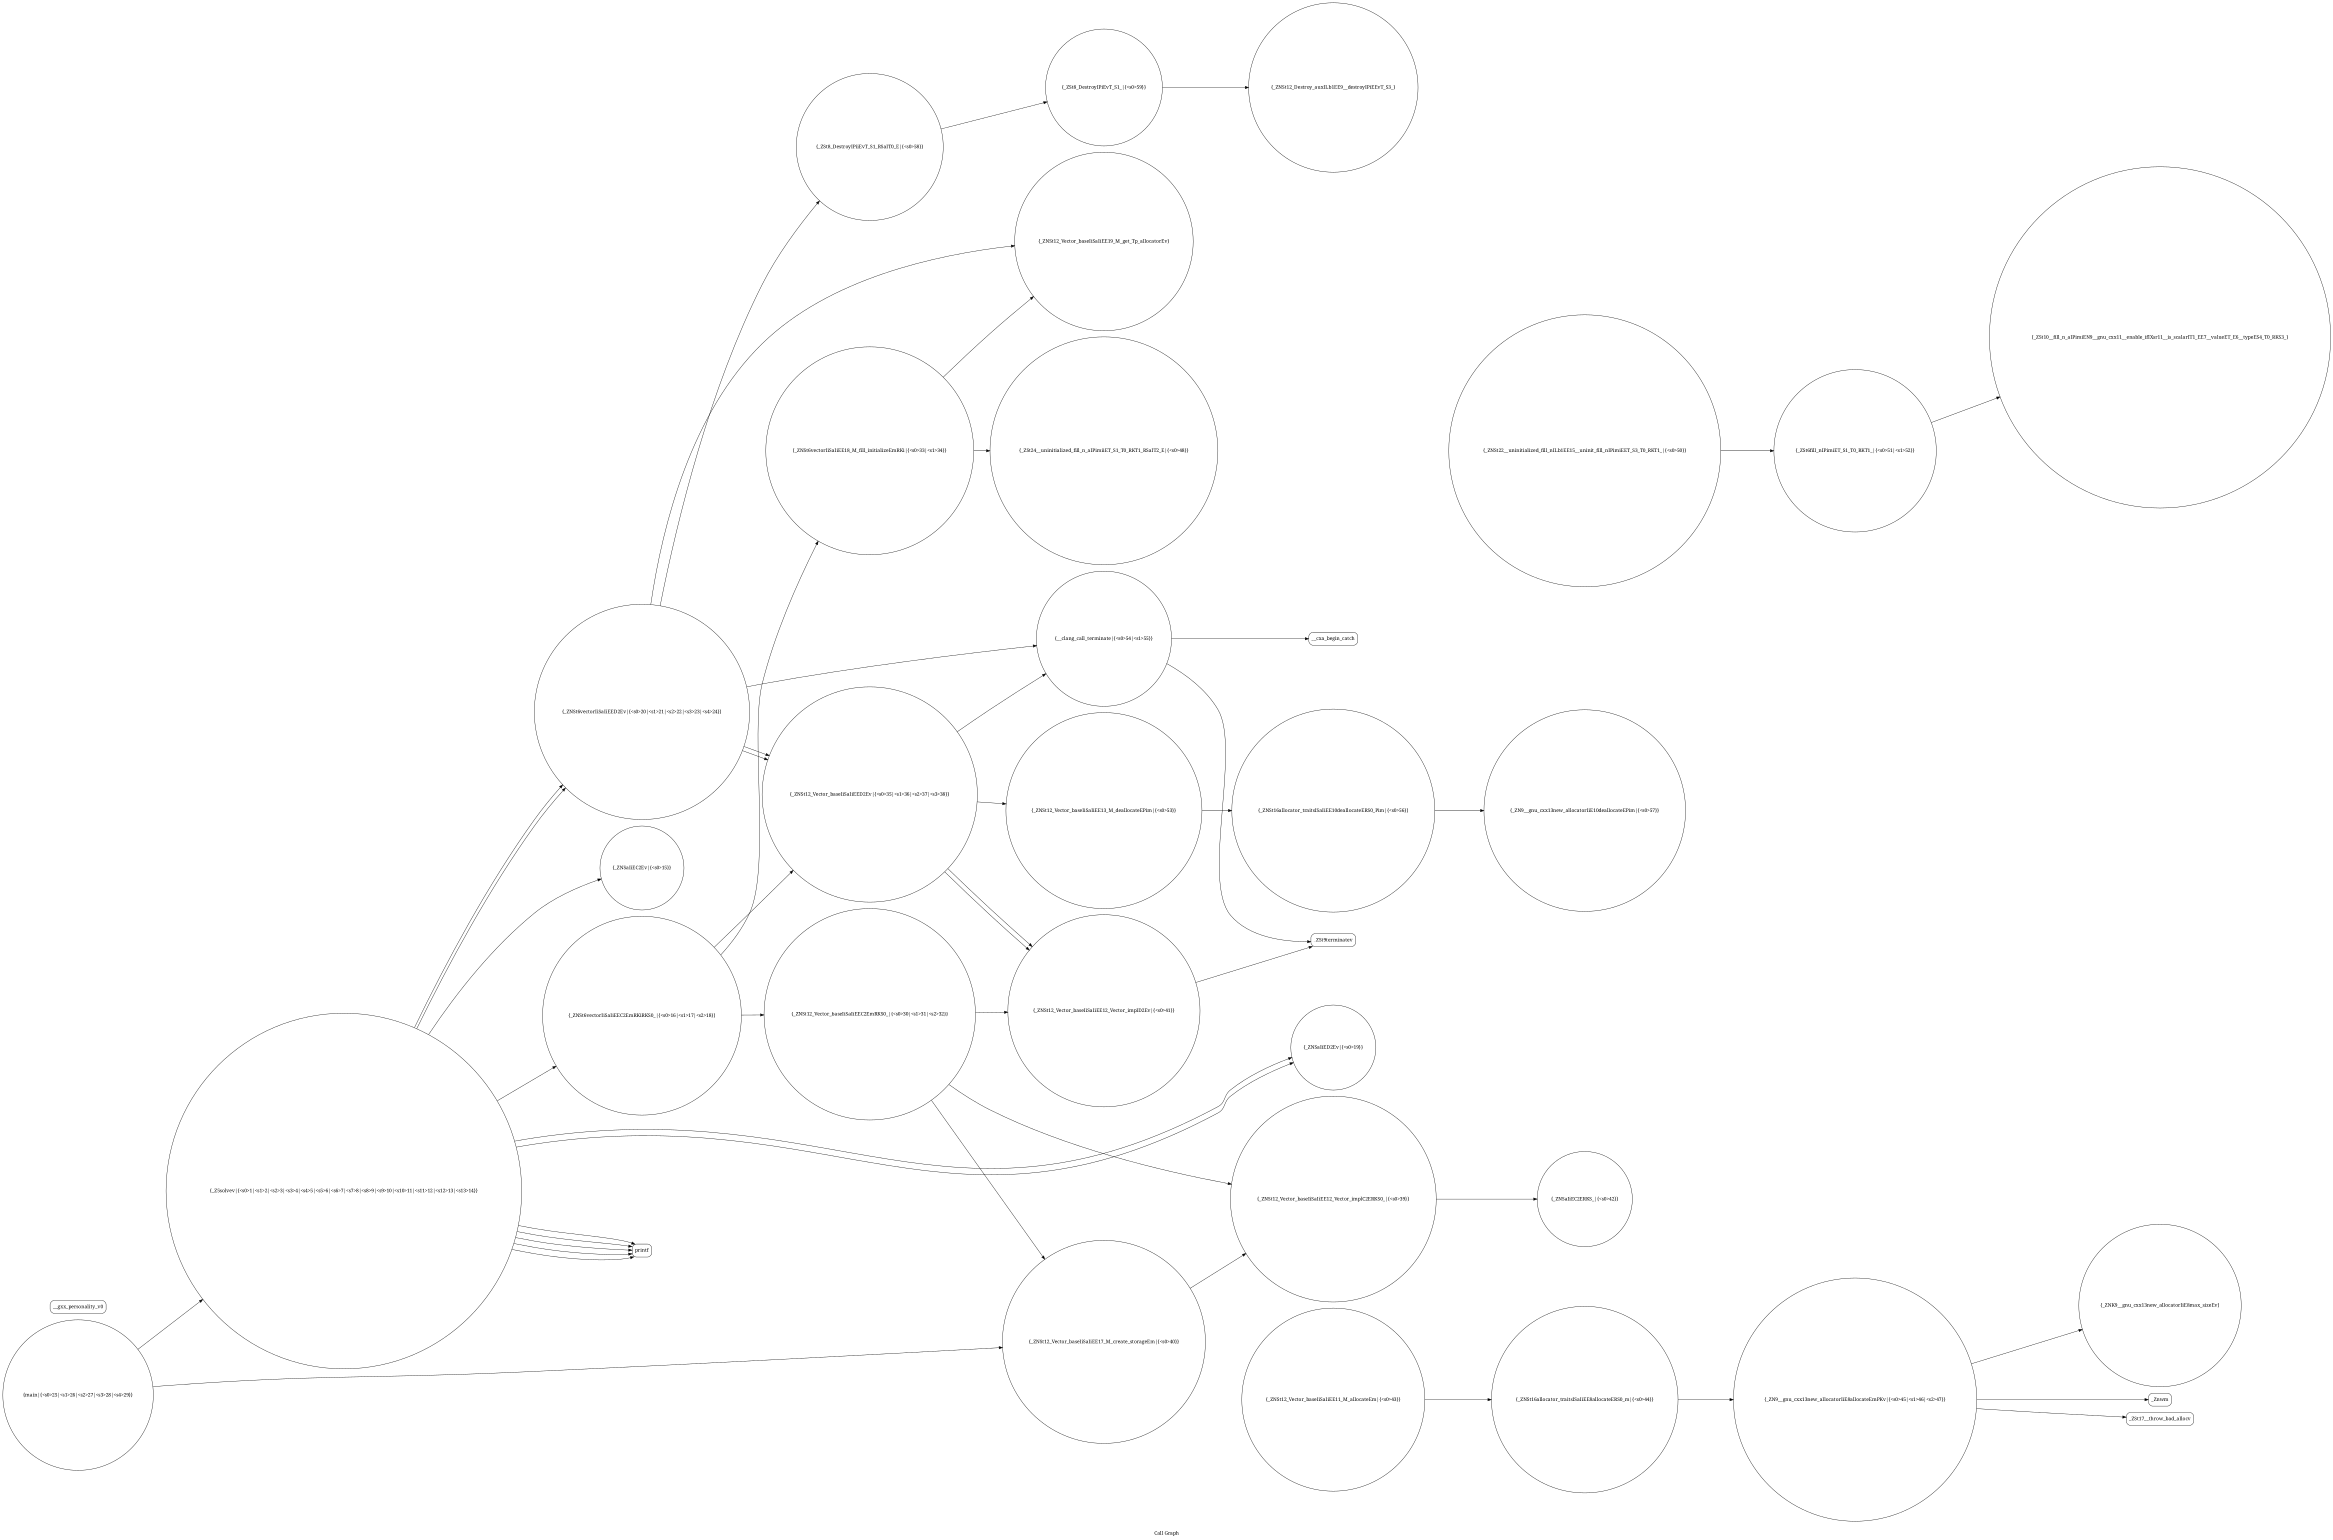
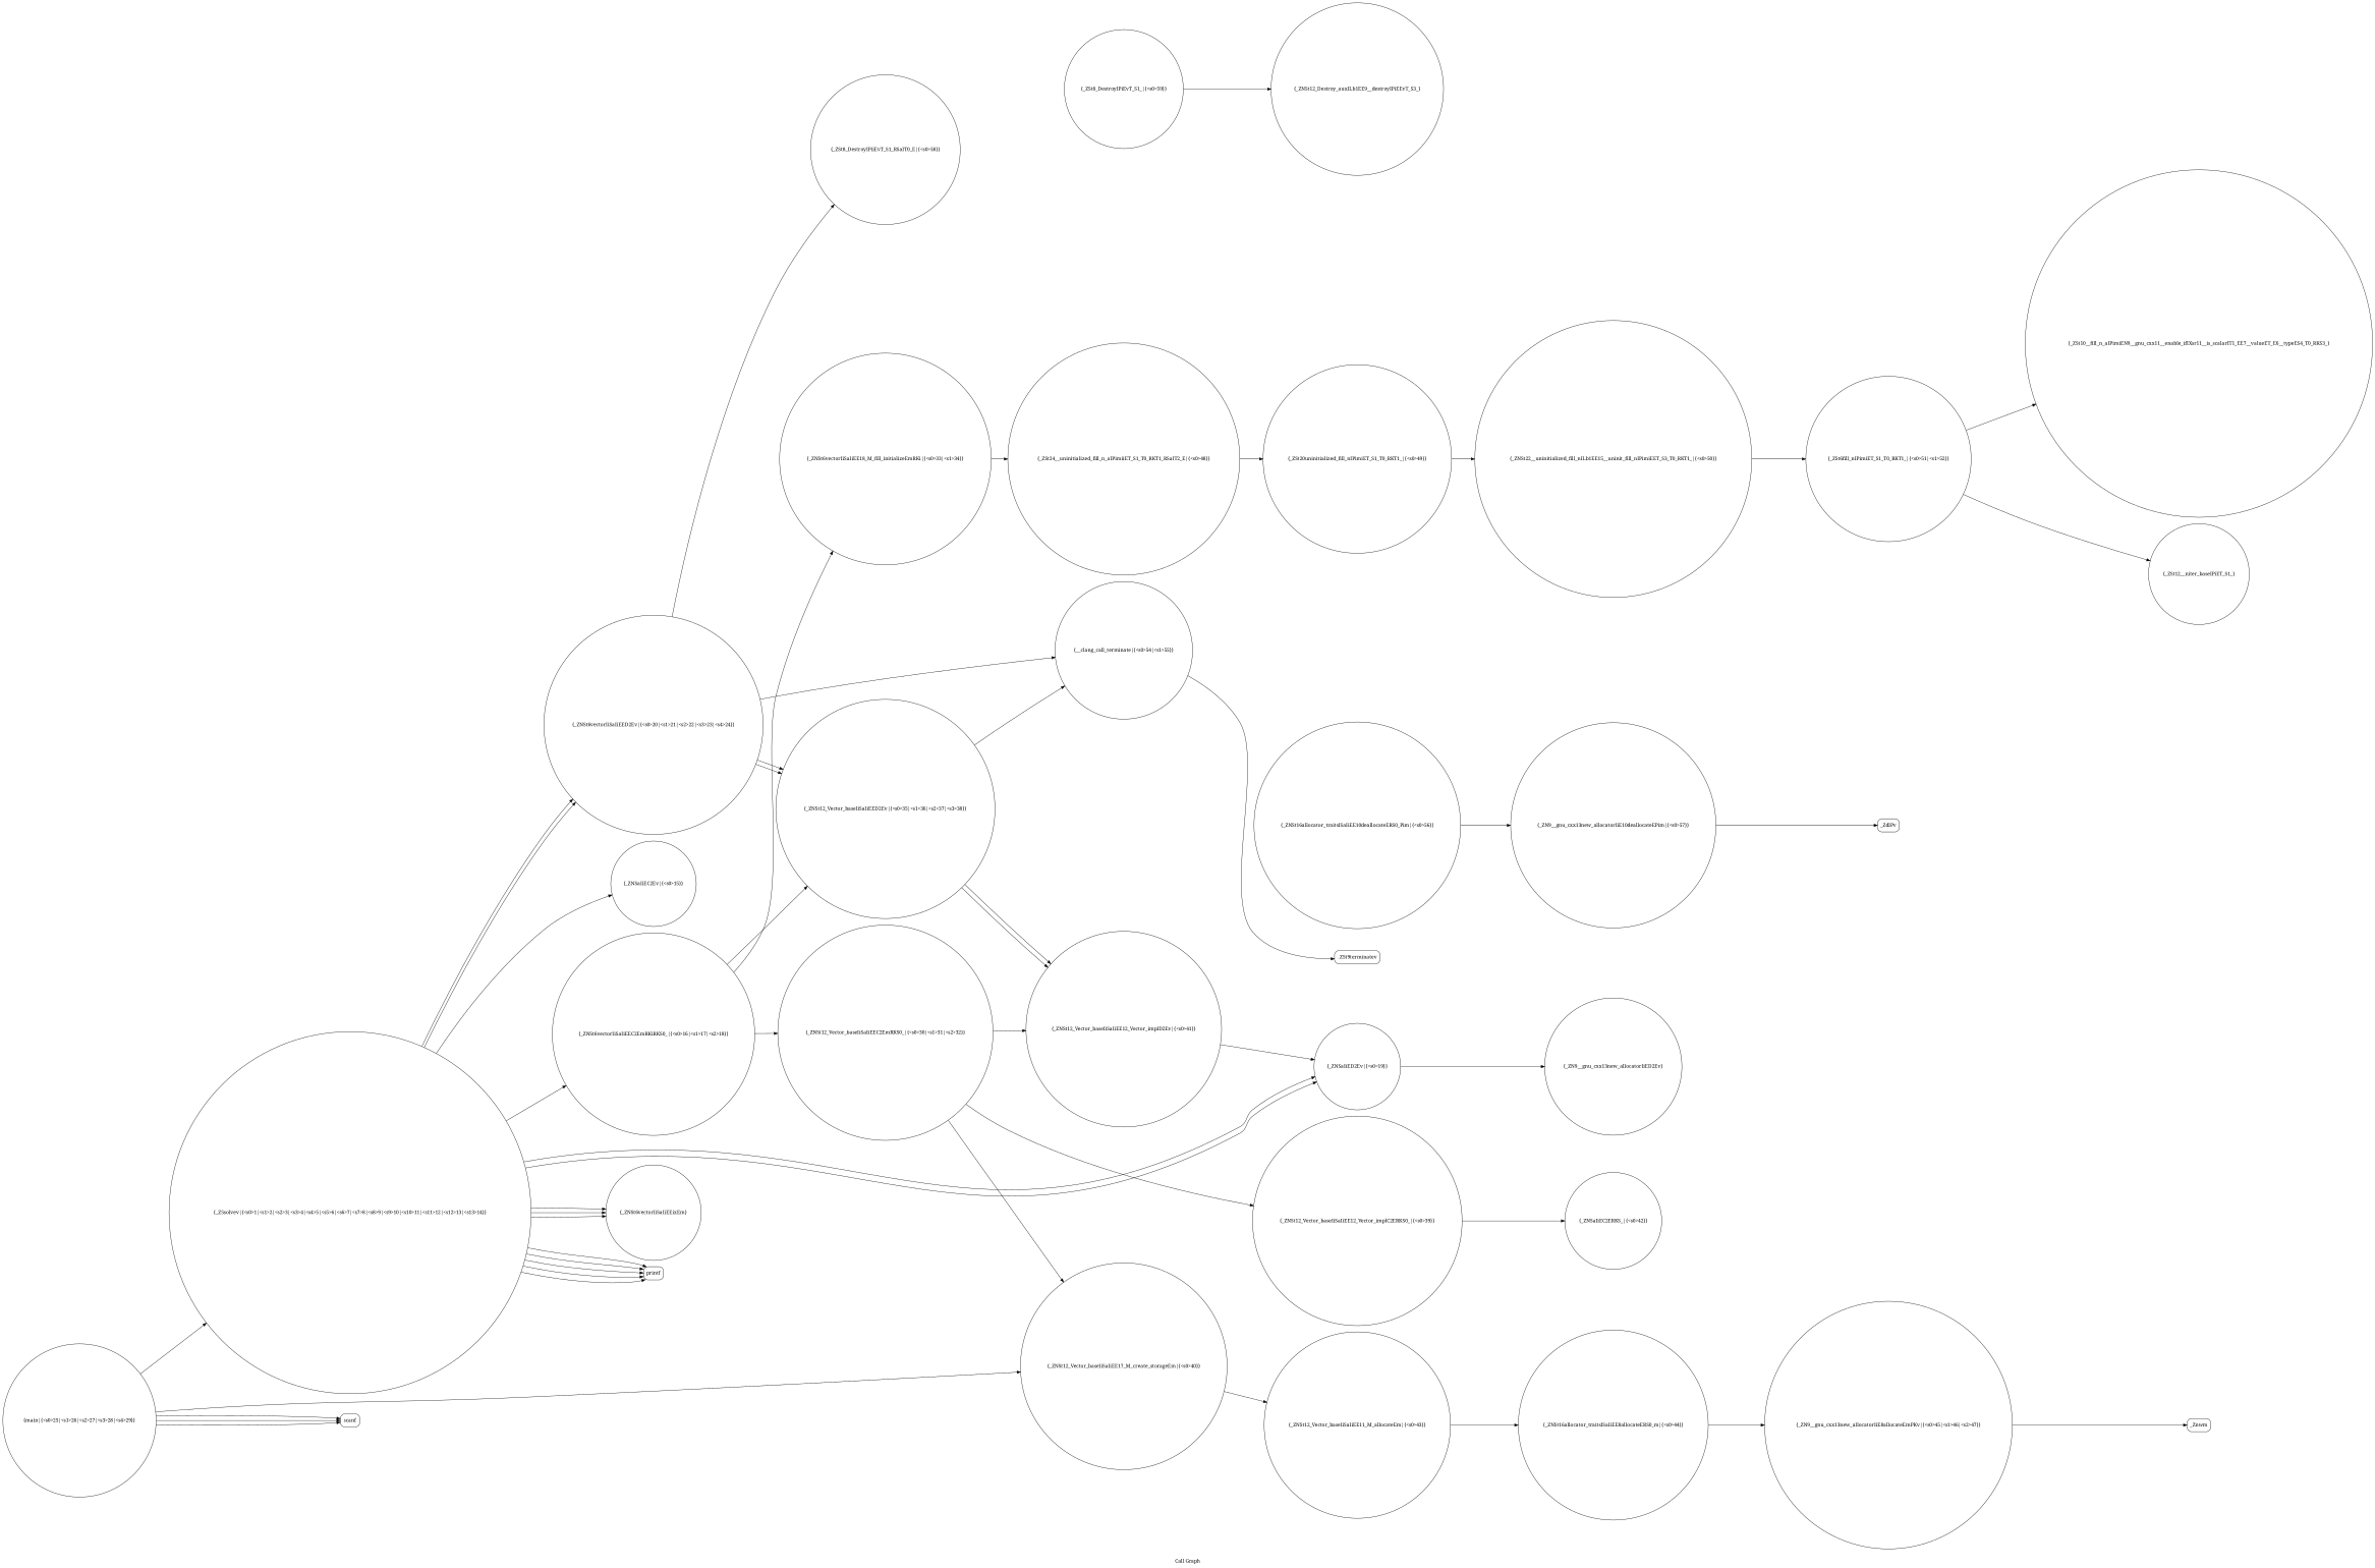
  digraph {
    fontname="Noto Serif"
    label="Call Graph"
    rankdir=LR
    node [fontname="Noto Serif" shape=circle]
    edge [color=black fontname="Noto Serif" tailport=s0]
    n1 [label="{_Z5solvev|{<s0>1|<s1>2|<s2>3|<s3>4|<s4>5|<s5>6|<s6>7|<s7>8|<s8>9|<s9>10|<s10>11|<s11>12|<s12>13|<s13>14}}"]
    n2 [label="{_ZNSaIiEC2Ev|{<s0>15}}"]
    n3 [label="{_ZNSt6vectorIiSaIiEEC2EmRKiRKS0_|{<s0>16|<s1>17|<s2>18}}"]
    n4 [label="{_ZNSaIiED2Ev|{<s0>19}}"]
+   n5 [label="{_ZNSt6vectorIiSaIiEEixEm}"]
    n6 [label="{printf}" shape=Mrecord]
    n7 [label="{_ZNSt6vectorIiSaIiEED2Ev|{<s0>20|<s1>21|<s2>22|<s3>23|<s4>24}}"]
    n8 [label="{_ZNSt12_Vector_baseIiSaIiEED2Ev|{<s0>35|<s1>36|<s2>37|<s3>38}}"]
    n9 [label="{_ZNSt12_Vector_baseIiSaIiEEC2EmRKS0_|{<s0>30|<s1>31|<s2>32}}"]
    n10 [label="{_ZNSt6vectorIiSaIiEE18_M_fill_initializeEmRKi|{<s0>33|<s1>34}}"]
-   n12 [label="{_ZNSt12_Vector_baseIiSaIiEE19_M_get_Tp_allocatorEv}"]
+   n11 [label="{_ZN9__gnu_cxx13new_allocatorIiED2Ev}"]
    n13 [label="{_ZSt8_DestroyIPiiEvT_S1_RSaIT0_E|{<s0>58}}"]
    n14 [label="{__clang_call_terminate|{<s0>54|<s1>55}}"]
-   n15 [label="{_ZNSt12_Vector_baseIiSaIiEE13_M_deallocateEPim|{<s0>53}}"]
    n16 [label="{_ZNSt12_Vector_baseIiSaIiEE12_Vector_implD2Ev|{<s0>41}}"]
    n17 [label="{_ZNSt12_Vector_baseIiSaIiEE17_M_create_storageEm|{<s0>40}}"]
    n18 [label="{_ZNSt12_Vector_baseIiSaIiEE12_Vector_implC2ERKS0_|{<s0>39}}"]
    n19 [label="{_ZSt24__uninitialized_fill_n_aIPimiiET_S1_T0_RKT1_RSaIT2_E|{<s0>48}}"]
    n20 [label="{_ZSt8_DestroyIPiEvT_S1_|{<s0>59}}"]
-   n21 [label="{__cxa_begin_catch}" shape=Mrecord]
    n22 [label="{_ZSt9terminatev}" shape=Mrecord]
+   n23 [label="{_ZSt20uninitialized_fill_nIPimiET_S1_T0_RKT1_|{<s0>49}}"]
    n24 [label="{_ZNSt22__uninitialized_fill_nILb1EE15__uninit_fill_nIPimiEET_S3_T0_RKT1_|{<s0>50}}"]
    n25 [label="{_ZSt6fill_nIPimiET_S1_T0_RKT1_|{<s0>51|<s1>52}}"]
    n26 [label="{_ZNSt12_Destroy_auxILb1EE9__destroyIPiEEvT_S3_}"]
    n27 [label="{_ZNSt16allocator_traitsISaIiEE10deallocateERS0_Pim|{<s0>56}}"]
    n28 [label="{_ZN9__gnu_cxx13new_allocatorIiE10deallocateEPim|{<s0>57}}"]
+   n29 [label="{_ZdlPv}" shape=Mrecord]
    n30 [label="{_ZNSt16allocator_traitsISaIiEE8allocateERS0_m|{<s0>44}}"]
    n31 [label="{_ZN9__gnu_cxx13new_allocatorIiE8allocateEmPKv|{<s0>45|<s1>46|<s2>47}}"]
-   n32 [label="{_ZNK9__gnu_cxx13new_allocatorIiE8max_sizeEv}"]
    n33 [label="{_Znwm}" shape=Mrecord]
-   n34 [label="{_ZSt17__throw_bad_allocv}" shape=Mrecord]
    n35 [label="{_ZNSt12_Vector_baseIiSaIiEE11_M_allocateEm|{<s0>43}}"]
    n36 [label="{_ZNSaIiEC2ERKS_|{<s0>42}}"]
+   n37 [label="{_ZSt12__niter_baseIPiET_S1_}"]
    n38 [label="{_ZSt10__fill_n_aIPimiEN9__gnu_cxx11__enable_ifIXsr11__is_scalarIT1_EE7__valueET_E6__typeES4_T0_RKS3_}"]
+   n39 [label="{scanf}" shape=Mrecord]
    n40 [label="{main|{<s0>25|<s1>26|<s2>27|<s3>28|<s4>29}}"]
-   n41 [label="{__gxx_personality_v0}" shape=Mrecord]
    n1 -> n2
    n1 -> n3 [tailport=s1]
    n1 -> n4 [tailport=s2]
    n1 -> n4 [tailport=s3]
+   n1 -> n5 [tailport=s4]
+   n1 -> n5 [tailport=s8]
+   n1 -> n5 [tailport=s11]
    n1 -> n6 [tailport=s5]
    n1 -> n6 [tailport=s7]
    n1 -> n6 [tailport=s9]
    n1 -> n6 [tailport=s10]
    n1 -> n6 [tailport=s12]
    n1 -> n7 [tailport=s6]
    n1 -> n7 [tailport=s13]
    n3 -> n8 [tailport=s2]
    n3 -> n9
    n3 -> n10 [tailport=s1]
+   n4 -> n11
    n7 -> n8 [tailport=s2]
    n7 -> n8 [tailport=s3]
-   n7 -> n12
    n7 -> n13 [tailport=s1]
    n7 -> n14 [tailport=s4]
    n8 -> n14 [tailport=s3]
-   n8 -> n15
    n8 -> n16 [tailport=s1]
    n8 -> n16 [tailport=s2]
    n9 -> n16 [tailport=s2]
    n9 -> n17 [tailport=s1]
    n9 -> n18
-   n10 -> n12
    n10 -> n19 [tailport=s1]
-   n13 -> n20
-   n14 -> n21
    n14 -> n22 [tailport=s1]
-   n15 -> n27
-   n16 -> n22
-   n17 -> n18
+   n16 -> n4
+   n17 -> n35
    n18 -> n36
+   n19 -> n23
    n20 -> n26
+   n23 -> n24
    n24 -> n25
+   n25 -> n37
    n25 -> n38 [tailport=s1]
    n27 -> n28
+   n28 -> n29
    n30 -> n31
-   n31 -> n32
    n31 -> n33 [tailport=s2]
-   n31 -> n34 [tailport=s1]
    n35 -> n30
    n40 -> n1 [tailport=s4]
    n40 -> n17 [tailport=s1]
+   n40 -> n39
+   n40 -> n39 [tailport=s2]
+   n40 -> n39 [tailport=s3]
  }
